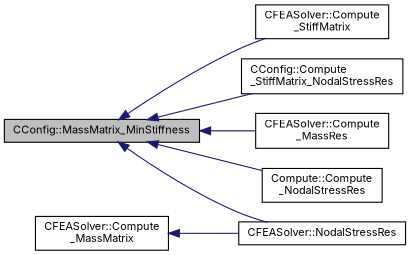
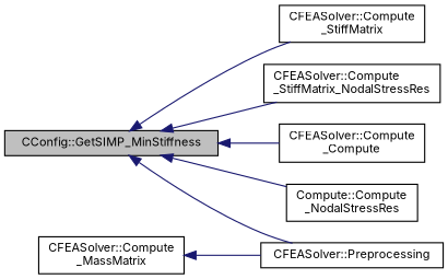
  digraph {
    fontname=Inter
    rankdir=LR
    node [color=black fillcolor=white fontname=Inter fontsize=10 shape=record style=filled]
    edge [color=midnightblue dir=back fontname=Inter fontsize=10 labelfontname=Helvetica labelfontsize=10 style=solid]
-   n1 [fillcolor=grey75 fontcolor=black height=0.2 label="CConfig::MassMatrix_MinStiffness" width=0.4]
+   n1 [fillcolor=grey75 fontcolor=black height=0.2 label="CConfig::GetSIMP_MinStiffness" width=0.4]
    n2 [height=0.2 label="CFEASolver::Compute\l_StiffMatrix" width=0.4]
-   n3 [height=0.2 label="CConfig::Compute\l_StiffMatrix_NodalStressRes" width=0.4]
-   n4 [height=0.2 label="CFEASolver::Compute\l_MassRes" width=0.4]
+   n3 [height=0.2 label="CFEASolver::Compute\l_StiffMatrix_NodalStressRes" width=0.4]
+   n4 [height=0.2 label="CFEASolver::Compute\l_Compute" width=0.4]
    n5 [height=0.2 label="Compute::Compute\l_NodalStressRes" width=0.4]
-   n6 [height=0.2 label="CFEASolver::NodalStressRes" width=0.4]
+   n6 [height=0.2 label="CFEASolver::Preprocessing" width=0.4]
    n7 [height=0.2 label="CFEASolver::Compute\l_MassMatrix" width=0.4]
    n1 -> n2
    n1 -> n3
    n1 -> n4
    n1 -> n5
    n1 -> n6
    n7 -> n6
  }
